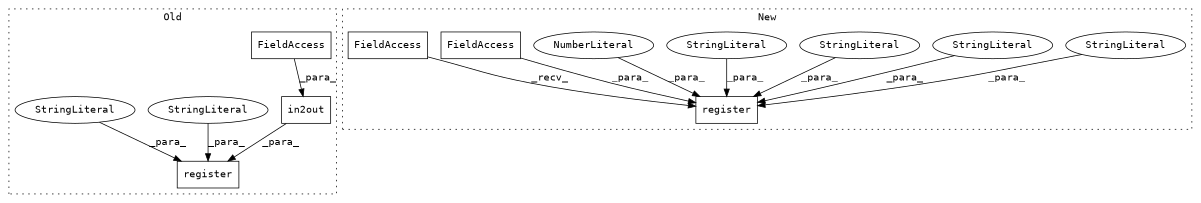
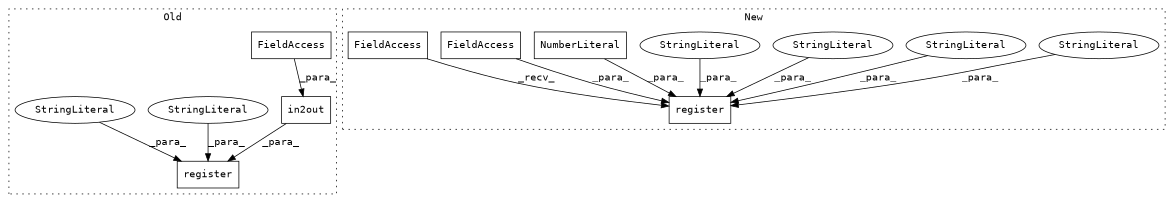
  digraph {
    fontname="DejaVu Sans Mono"
    node [a=45 l="9,1" shape=ellipse fontname="DejaVu Sans Mono"]
    edge [fontname="DejaVu Sans Mono"]
    n1 [a=32 l="7,1" label=in2out s="61974,62022" shape=box]
    n2 [a=22 l=22 label=FieldAccess s=61981 shape=box]
    n3 [a=32 label=register s="62035,62108" shape=box]
    n4 [l=23 label=StringLiteral s=62044]
    n5 [l=18 label=StringLiteral s=62090]
    n6 [a=32 label=register s="57293,57364" shape=box]
    n7 [l=10 label=StringLiteral s=57326]
    n8 [l=16 label=StringLiteral s=57302]
    n9 [l=14 label=StringLiteral s=57337]
    n10 [l=10 label=StringLiteral s=57352]
-   n11 [a=34 l=1 label=NumberLiteral s=57363]
+   n11 [a=34 l=1 label=NumberLiteral s=57363 shape=box]
    n12 [a=22 l=6 label=FieldAccess s=57319 shape=box]
    n13 [a=22 l=7 label=FieldAccess s=57285 shape=box]
    subgraph cluster_1 {
      label=Old
      style=dotted
      n1
      n2
      n3
      n4
      n5
    }
    subgraph cluster_2 {
      label=New
      style=dotted
      n6
      n7
      n8
      n9
      n10
      n11
      n12
      n13
    }
    n1 -> n3 [label=_para_]
    n2 -> n1 [label=_para_]
    n4 -> n3 [label=_para_]
    n5 -> n3 [label=_para_]
    n7 -> n6 [label=_para_]
    n8 -> n6 [label=_para_]
    n9 -> n6 [label=_para_]
    n10 -> n6 [label=_para_]
    n11 -> n6 [label=_para_]
    n12 -> n6 [label=_para_]
    n13 -> n6 [label=_recv_]
  }
